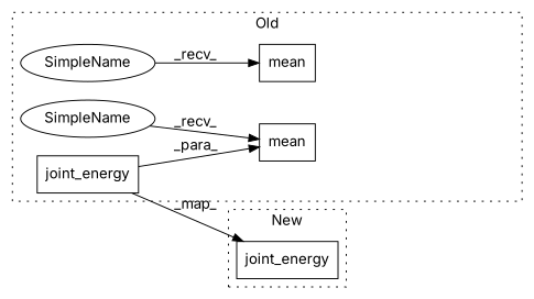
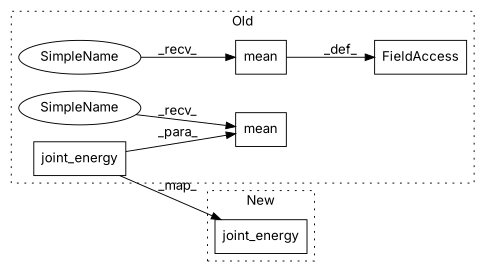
  digraph {
    rankdir=LR
    fontname=Inter
    node [a=32 l="13,1" shape=box fontname=Inter]
    edge [fontname=Inter]
    n1 [label=joint_energy s="3230,3269"]
    n2 [l="5,1" label=mean s="3207,3270"]
    n3 [l="5,1" label=mean s="3311,3378"]
+   n4 [a=22 l=23 label=FieldAccess s=3277]
    n5 [a=42 l=8 label=SimpleName s=3198 shape=ellipse]
    n6 [a=42 l=8 label=SimpleName s=3302 shape=ellipse]
    n7 [label=joint_energy s="3275,3314"]
    subgraph cluster_1 {
      label=Old
      style=dotted
      n1
      n2
      n3
+     n4
      n5
      n6
    }
    subgraph cluster_2 {
      label=New
      style=dotted
      n7
    }
    n1 -> n2 [label=_para_]
    n1 -> n7 [label=_map_]
+   n3 -> n4 [label=_def_]
    n5 -> n2 [label=_recv_]
    n6 -> n3 [label=_recv_]
  }
